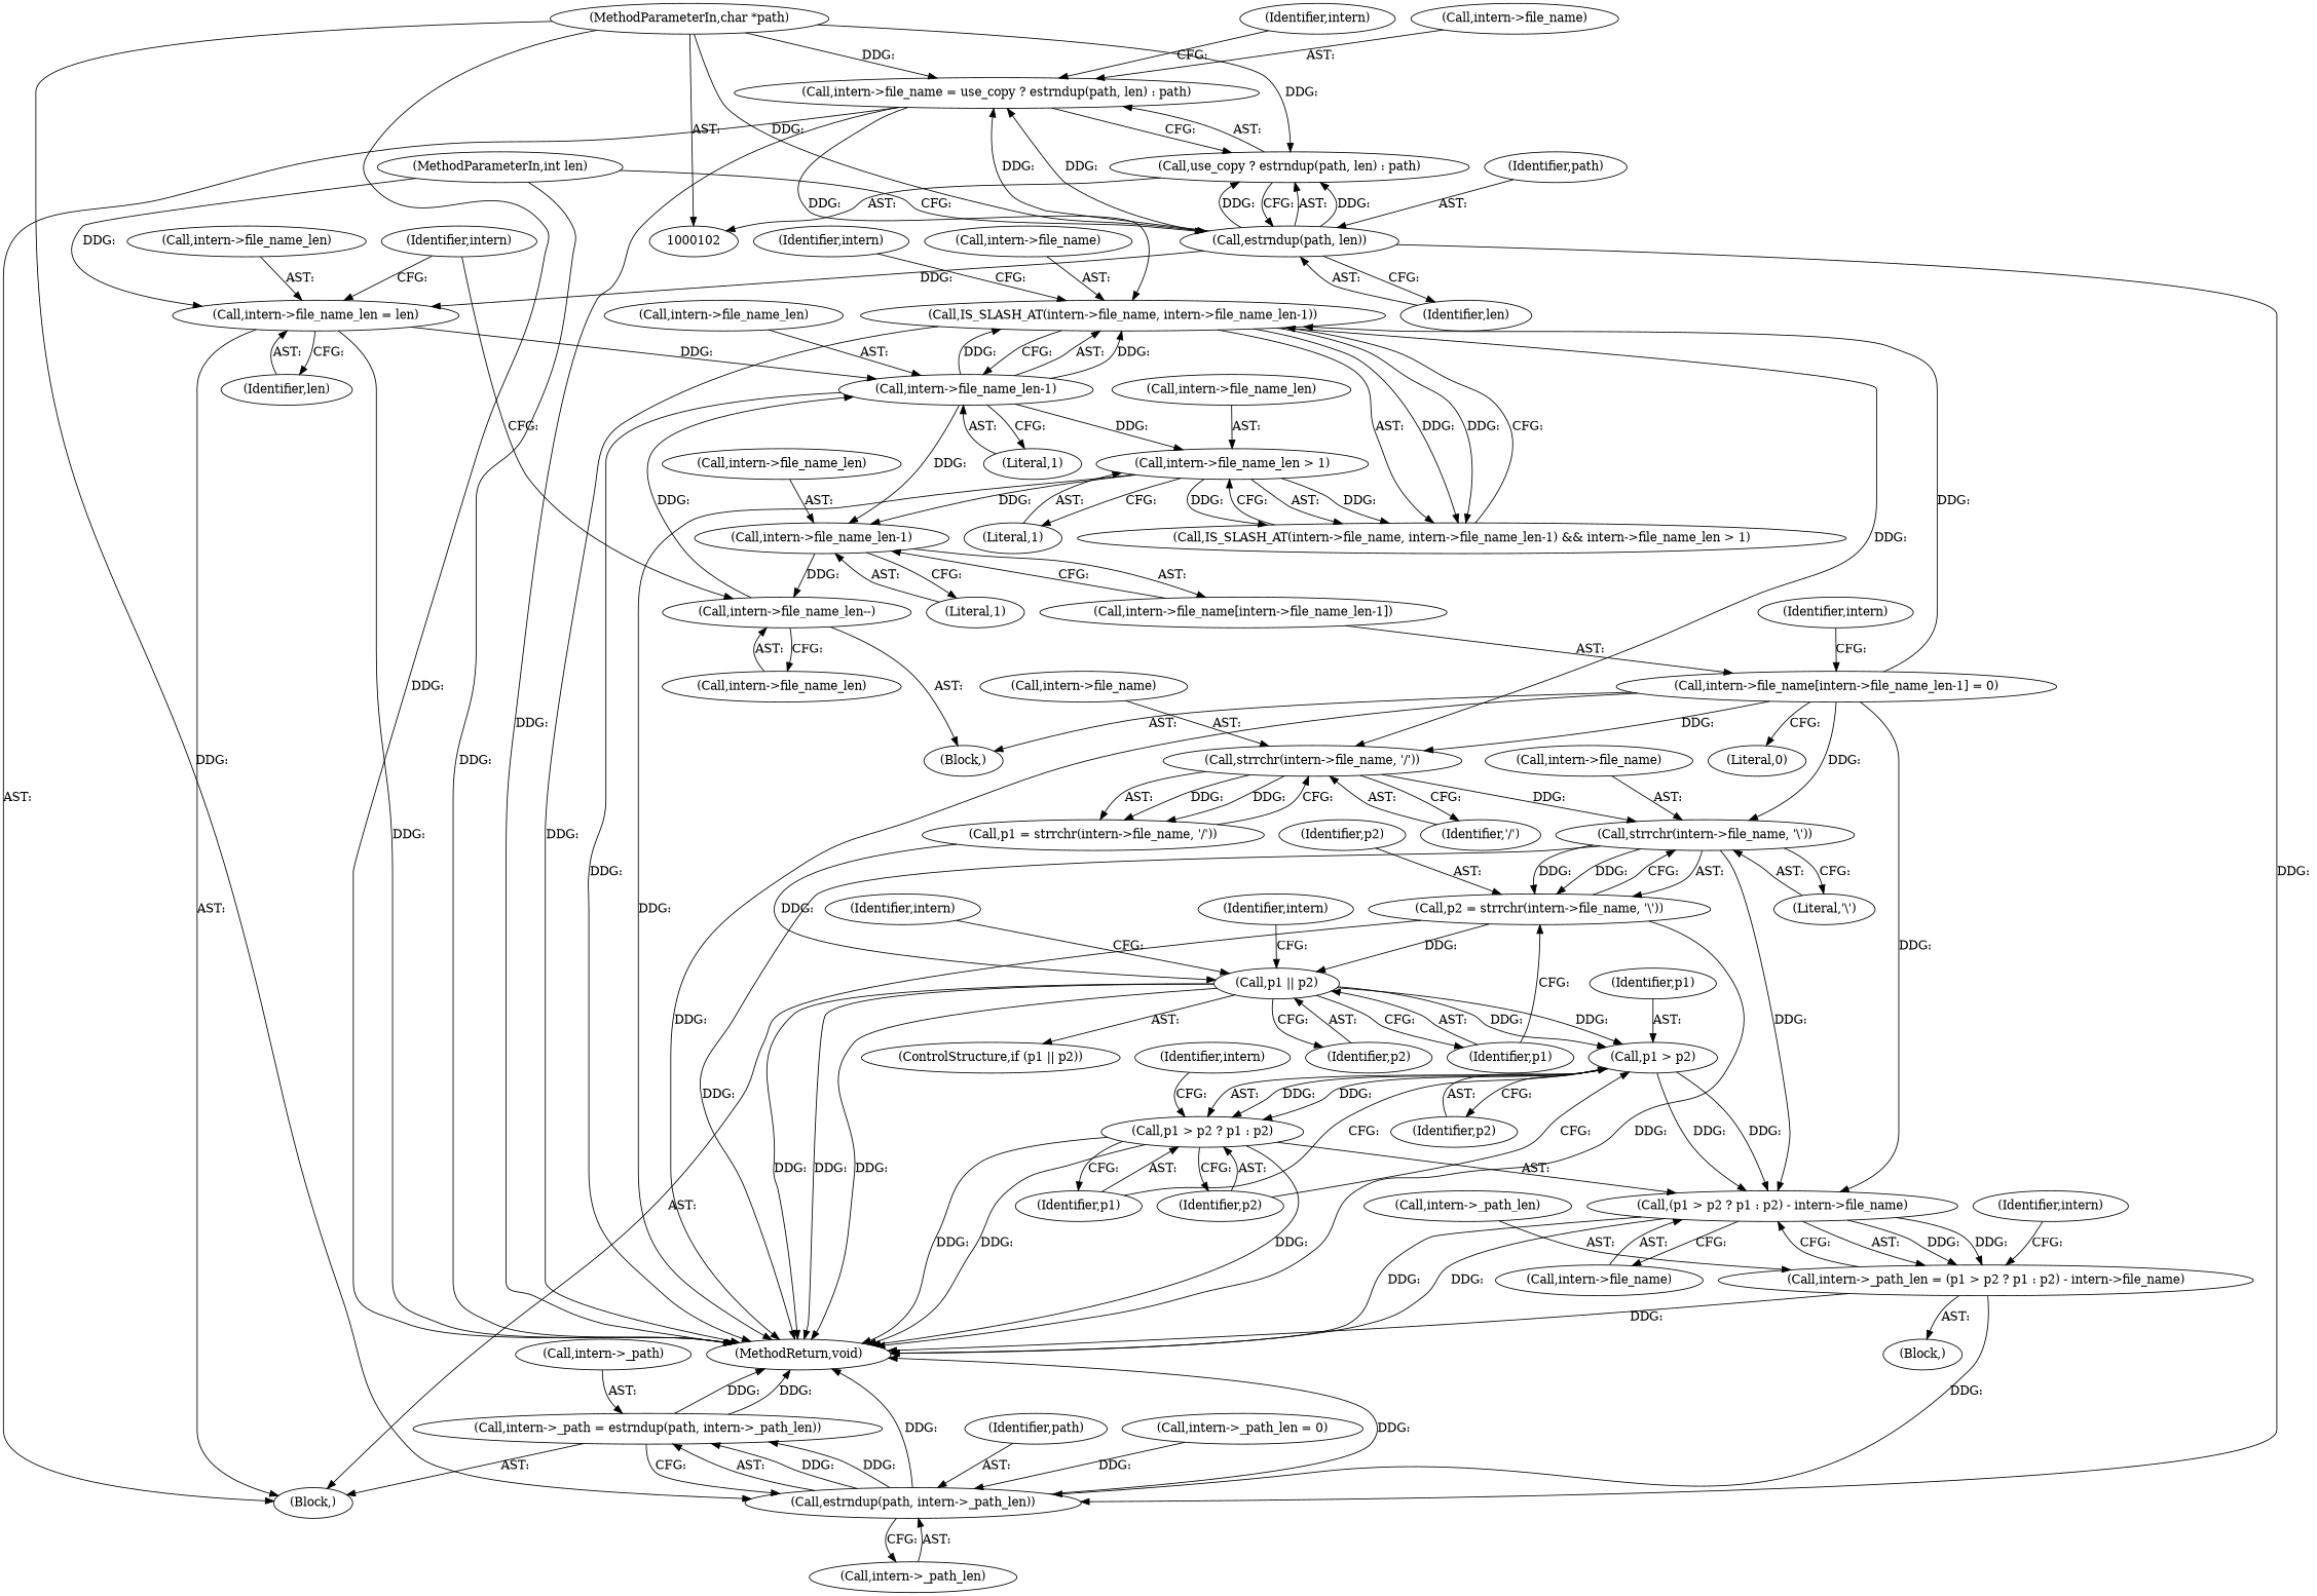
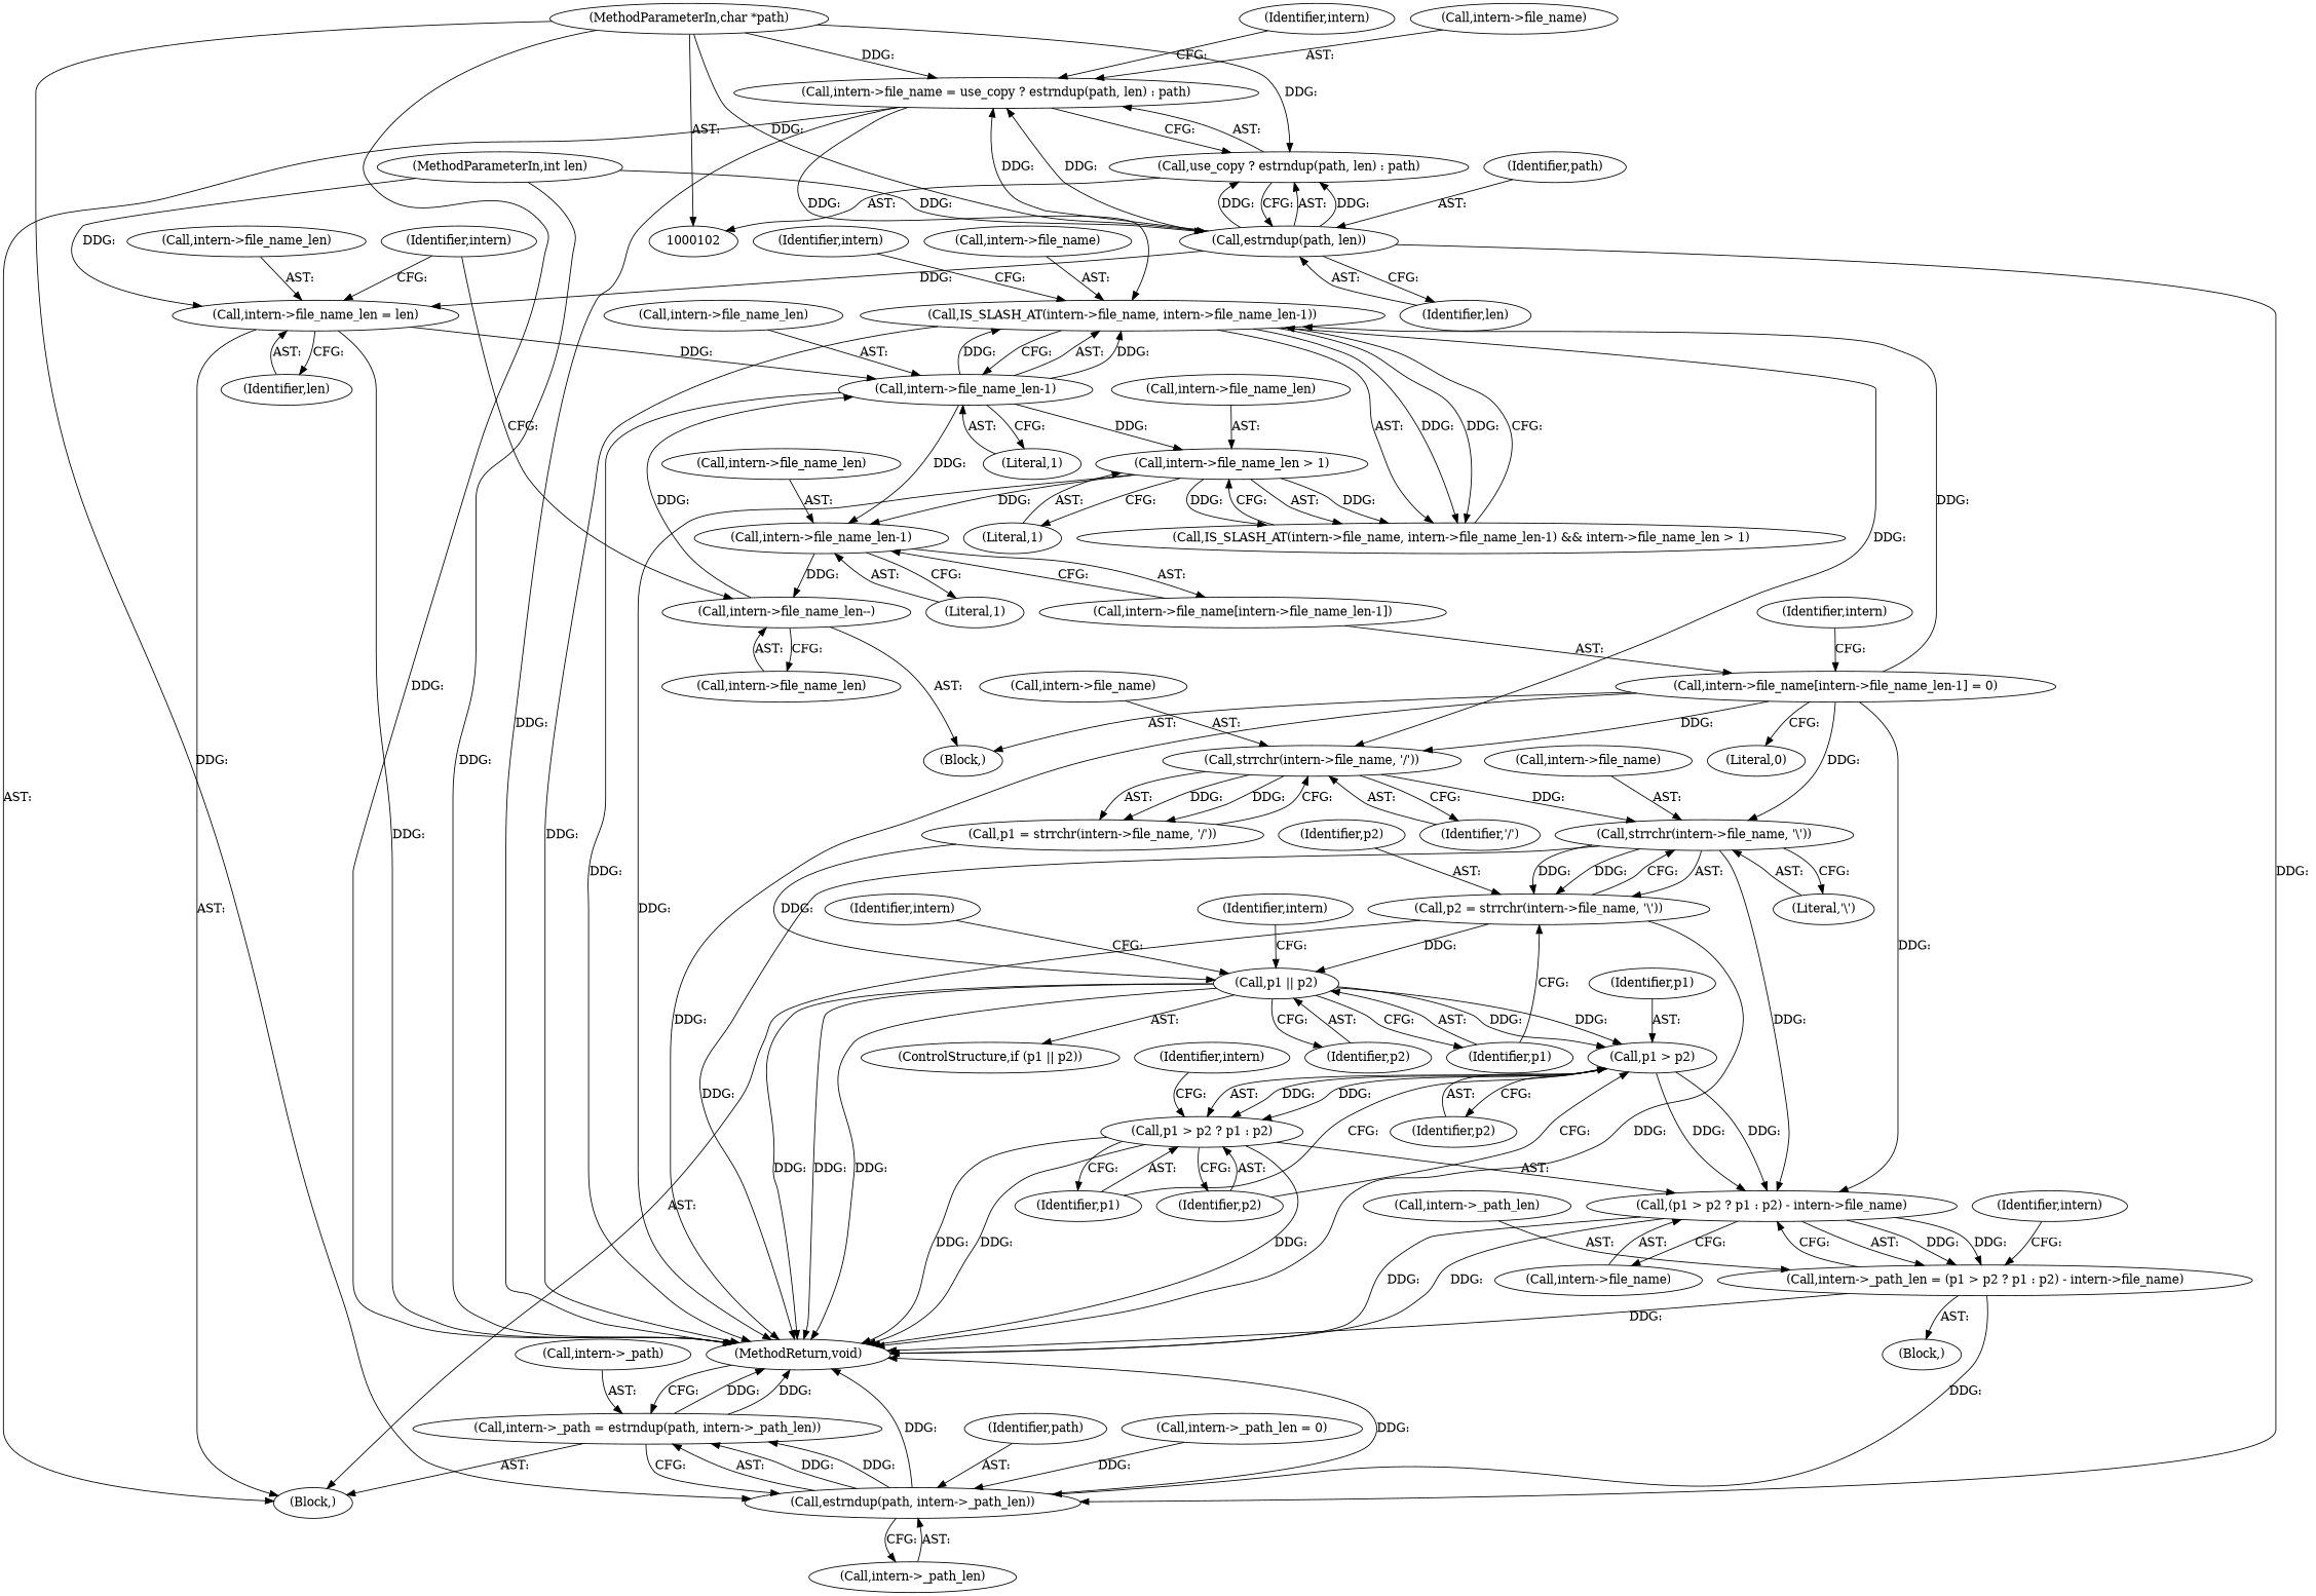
  digraph {
    n1 [label="(Call,strrchr(intern->file_name, '\\'))"]
    n2 [label="(Call,p2 = strrchr(intern->file_name, '\\'))"]
    n3 [label="(Call,(p1 > p2 ? p1 : p2) - intern->file_name)"]
    n4 [label="(Literal,'\\')"]
    n5 [label="(MethodReturn,void)"]
    n6 [label="(Block,)"]
    n7 [label="(Call,p1 || p2)"]
    n8 [label="(Call,intern->_path_len = (p1 > p2 ? p1 : p2) - intern->file_name)"]
    n9 [label="(Call,intern->file_name)"]
    n10 [label="(Call,intern->_path = estrndup(path, intern->_path_len))"]
    n11 [label="(Call,strrchr(intern->file_name, '/'))"]
    n12 [label="(Identifier,'/')"]
    n13 [label="(Call,p1 = strrchr(intern->file_name, '/'))"]
    n14 [label="(Call,intern->file_name[intern->file_name_len-1] = 0)"]
    n15 [label="(Call,IS_SLASH_AT(intern->file_name, intern->file_name_len-1))"]
    n16 [label="(Block,)"]
    n17 [label="(Literal,0)"]
    n18 [label="(Call,intern->file_name_len-1)"]
    n19 [label="(Call,IS_SLASH_AT(intern->file_name, intern->file_name_len-1) && intern->file_name_len > 1)"]
    n20 [label="(Call,intern->file_name_len-1)"]
    n21 [label="(Call,intern->file_name_len > 1)"]
    n22 [label="(Literal,1)"]
    n23 [label="(Call,intern->file_name = use_copy ? estrndup(path, len) : path)"]
    n24 [label="(Call,use_copy ? estrndup(path, len) : path)"]
    n25 [label="(Call,estrndup(path, len))"]
    1000102
    n27 [label="(Call,intern->file_name_len = len)"]
    n28 [label="(Call,estrndup(path, intern->_path_len))"]
    n29 [label="(Identifier,len)"]
    n30 [label="(Identifier,len)"]
    n31 [label="(Call,intern->_path_len)"]
    n32 [label="(MethodParameterIn,char *path)"]
    n33 [label="(MethodParameterIn,int len)"]
    n34 [label="(Call,intern->file_name_len--)"]
    n35 [label="(Call,intern->file_name[intern->file_name_len-1])"]
    n36 [label="(Literal,1)"]
    n37 [label="(Literal,1)"]
    n38 [label="(Call,intern->file_name_len)"]
    n39 [label="(Call,p1 > p2)"]
    n40 [label="(Identifier,p2)"]
    n41 [label="(Identifier,p1)"]
    n42 [label="(ControlStructure,if (p1 || p2))"]
    n43 [label="(Call,p1 > p2 ? p1 : p2)"]
    n44 [label="(Identifier,p2)"]
    n45 [label="(Identifier,p2)"]
    n46 [label="(Identifier,p1)"]
    n47 [label="(Block,)"]
    n48 [label="(Identifier,intern)"]
    n49 [label="(Identifier,intern)"]
    n50 [label="(Call,intern->_path)"]
    n51 [label="(Identifier,intern)"]
    n52 [label="(Identifier,p1)"]
    n53 [label="(Identifier,intern)"]
    n54 [label="(Call,intern->file_name_len)"]
    n55 [label="(Call,intern->file_name)"]
    n56 [label="(Identifier,p2)"]
    n57 [label="(Identifier,path)"]
    n58 [label="(Call,intern->file_name_len)"]
    n59 [label="(Call,intern->file_name)"]
    n60 [label="(Call,intern->_path_len = 0)"]
    n61 [label="(Identifier,intern)"]
    n62 [label="(Identifier,intern)"]
    n63 [label="(Call,intern->_path_len)"]
    n64 [label="(Identifier,intern)"]
    n65 [label="(Call,intern->file_name_len)"]
    n66 [label="(Call,intern->file_name)"]
    n67 [label="(Identifier,intern)"]
    n68 [label="(Call,intern->file_name_len)"]
    n69 [label="(Call,intern->file_name)"]
    n70 [label="(Identifier,path)"]
    n1 -> n2 [label="AST: "]
    n1 -> n2 [label="DDG: "]
    n1 -> n2 [label="DDG: "]
    n1 -> n3 [label="DDG: "]
    n1 -> n4 [label="CFG: "]
    n1 -> n5 [label="DDG: "]
    n2 -> n1 [label="CFG: "]
    n2 -> n5 [label="DDG: "]
    n2 -> n6 [label="AST: "]
    n2 -> n7 [label="DDG: "]
    n3 -> n5 [label="DDG: "]
    n3 -> n5 [label="DDG: "]
    n3 -> n8 [label="AST: "]
    n3 -> n8 [label="DDG: "]
    n3 -> n8 [label="DDG: "]
    n3 -> n9 [label="CFG: "]
    n4 -> n1 [label="AST: "]
+   n5 -> n10 [label="CFG: "]
    n7 -> n5 [label="DDG: "]
    n7 -> n5 [label="DDG: "]
    n7 -> n5 [label="DDG: "]
    n7 -> n39 [label="DDG: "]
    n7 -> n39 [label="DDG: "]
    n7 -> n40 [label="CFG: "]
    n7 -> n41 [label="CFG: "]
    n7 -> n42 [label="AST: "]
    n8 -> n3 [label="CFG: "]
    n8 -> n5 [label="DDG: "]
    n8 -> n28 [label="DDG: "]
    n8 -> n47 [label="AST: "]
    n9 -> n3 [label="AST: "]
    n10 -> n5 [label="DDG: "]
    n10 -> n5 [label="DDG: "]
    n10 -> n6 [label="AST: "]
    n10 -> n28 [label="CFG: "]
    n11 -> n1 [label="DDG: "]
    n11 -> n12 [label="CFG: "]
    n11 -> n13 [label="AST: "]
    n11 -> n13 [label="DDG: "]
    n11 -> n13 [label="DDG: "]
    n12 -> n11 [label="AST: "]
    n13 -> n7 [label="DDG: "]
    n13 -> n11 [label="CFG: "]
    n14 -> n1 [label="DDG: "]
    n14 -> n3 [label="DDG: "]
    n14 -> n5 [label="DDG: "]
    n14 -> n11 [label="DDG: "]
    n14 -> n15 [label="DDG: "]
    n14 -> n16 [label="AST: "]
    n14 -> n17 [label="CFG: "]
    n15 -> n5 [label="DDG: "]
    n15 -> n11 [label="DDG: "]
    n15 -> n18 [label="CFG: "]
    n15 -> n19 [label="AST: "]
    n15 -> n19 [label="DDG: "]
    n15 -> n19 [label="DDG: "]
    n18 -> n5 [label="DDG: "]
    n18 -> n15 [label="AST: "]
    n18 -> n15 [label="DDG: "]
    n18 -> n15 [label="DDG: "]
    n18 -> n20 [label="DDG: "]
    n18 -> n21 [label="DDG: "]
    n18 -> n22 [label="CFG: "]
    n19 -> n15 [label="CFG: "]
    n19 -> n21 [label="CFG: "]
    n20 -> n34 [label="DDG: "]
    n20 -> n35 [label="AST: "]
    n20 -> n36 [label="CFG: "]
    n21 -> n5 [label="DDG: "]
    n21 -> n19 [label="AST: "]
    n21 -> n19 [label="DDG: "]
    n21 -> n19 [label="DDG: "]
    n21 -> n20 [label="DDG: "]
    n21 -> n37 [label="CFG: "]
    n22 -> n18 [label="AST: "]
    n23 -> n5 [label="DDG: "]
    n23 -> n6 [label="AST: "]
    n23 -> n15 [label="DDG: "]
    n23 -> n24 [label="CFG: "]
    n24 -> n23 [label="AST: "]
    n24 -> n25 [label="CFG: "]
    n24 -> 1000102 [label="AST: "]
    n25 -> n23 [label="DDG: "]
    n25 -> n23 [label="DDG: "]
    n25 -> n24 [label="AST: "]
    n25 -> n24 [label="DDG: "]
    n25 -> n24 [label="DDG: "]
    n25 -> n27 [label="DDG: "]
    n25 -> n28 [label="DDG: "]
    n25 -> n29 [label="CFG: "]
    n27 -> n5 [label="DDG: "]
    n27 -> n6 [label="AST: "]
    n27 -> n18 [label="DDG: "]
    n27 -> n30 [label="CFG: "]
    n28 -> n5 [label="DDG: "]
    n28 -> n5 [label="DDG: "]
    n28 -> n10 [label="AST: "]
    n28 -> n10 [label="DDG: "]
    n28 -> n10 [label="DDG: "]
    n28 -> n31 [label="CFG: "]
    n29 -> n25 [label="AST: "]
    n30 -> n27 [label="AST: "]
    n31 -> n28 [label="AST: "]
    n32 -> n5 [label="DDG: "]
    n32 -> n23 [label="DDG: "]
    n32 -> n24 [label="DDG: "]
    n32 -> n25 [label="DDG: "]
    n32 -> 1000102 [label="AST: "]
    n32 -> n28 [label="DDG: "]
    n33 -> n5 [label="DDG: "]
-   n33 -> n25 [label="CFG: "]
+   n33 -> n25 [label="DDG: "]
    n33 -> n27 [label="DDG: "]
    n34 -> n16 [label="AST: "]
    n34 -> n18 [label="DDG: "]
    n34 -> n38 [label="CFG: "]
    n35 -> n14 [label="AST: "]
    n35 -> n20 [label="CFG: "]
    n36 -> n20 [label="AST: "]
    n37 -> n21 [label="AST: "]
    n38 -> n34 [label="AST: "]
    n39 -> n3 [label="DDG: "]
    n39 -> n3 [label="DDG: "]
    n39 -> n43 [label="AST: "]
    n39 -> n43 [label="DDG: "]
    n39 -> n43 [label="DDG: "]
    n39 -> n44 [label="CFG: "]
    n40 -> n7 [label="AST: "]
    n41 -> n2 [label="CFG: "]
    n41 -> n7 [label="AST: "]
    n43 -> n3 [label="AST: "]
    n43 -> n5 [label="DDG: "]
    n43 -> n5 [label="DDG: "]
    n43 -> n5 [label="DDG: "]
    n43 -> n45 [label="CFG: "]
    n43 -> n46 [label="CFG: "]
    n44 -> n39 [label="AST: "]
    n45 -> n39 [label="CFG: "]
    n45 -> n43 [label="AST: "]
    n46 -> n39 [label="CFG: "]
    n46 -> n43 [label="AST: "]
    n48 -> n7 [label="CFG: "]
    n49 -> n15 [label="CFG: "]
    n50 -> n10 [label="AST: "]
    n51 -> n7 [label="CFG: "]
    n52 -> n39 [label="AST: "]
    n53 -> n27 [label="CFG: "]
    n53 -> n34 [label="CFG: "]
    n54 -> n27 [label="AST: "]
    n55 -> n11 [label="AST: "]
    n56 -> n2 [label="AST: "]
    n57 -> n28 [label="AST: "]
    n58 -> n21 [label="AST: "]
    n59 -> n1 [label="AST: "]
    n60 -> n28 [label="DDG: "]
    n61 -> n43 [label="CFG: "]
    n62 -> n14 [label="CFG: "]
    n63 -> n8 [label="AST: "]
    n64 -> n23 [label="CFG: "]
    n65 -> n20 [label="AST: "]
    n66 -> n23 [label="AST: "]
    n67 -> n8 [label="CFG: "]
    n68 -> n18 [label="AST: "]
    n69 -> n15 [label="AST: "]
    n70 -> n25 [label="AST: "]
  }
